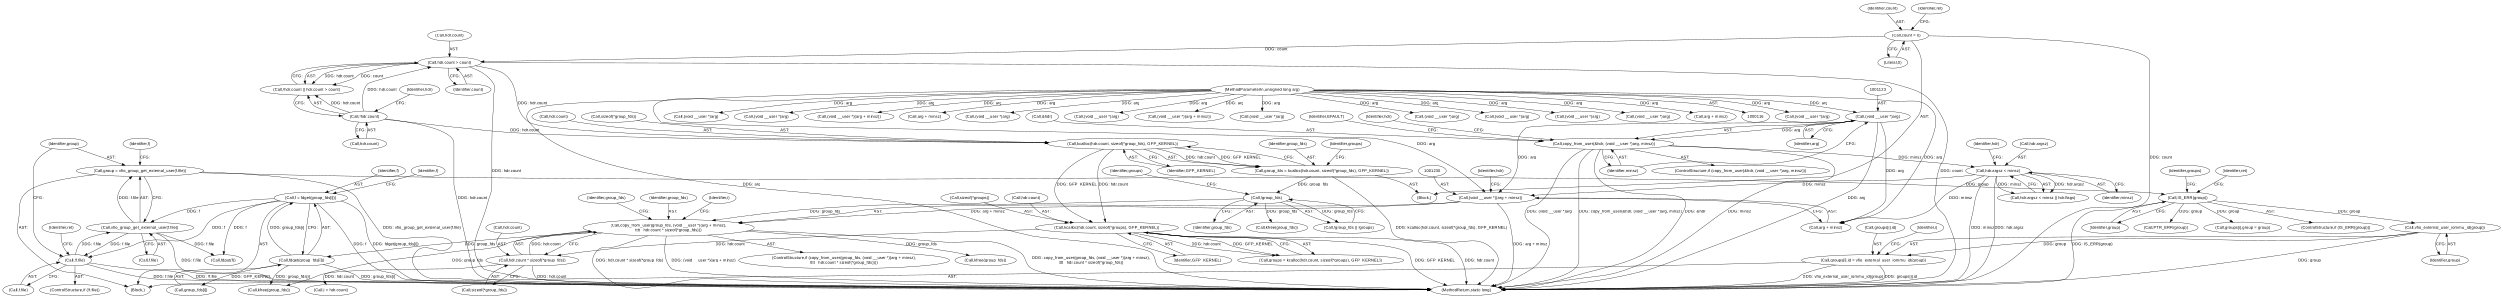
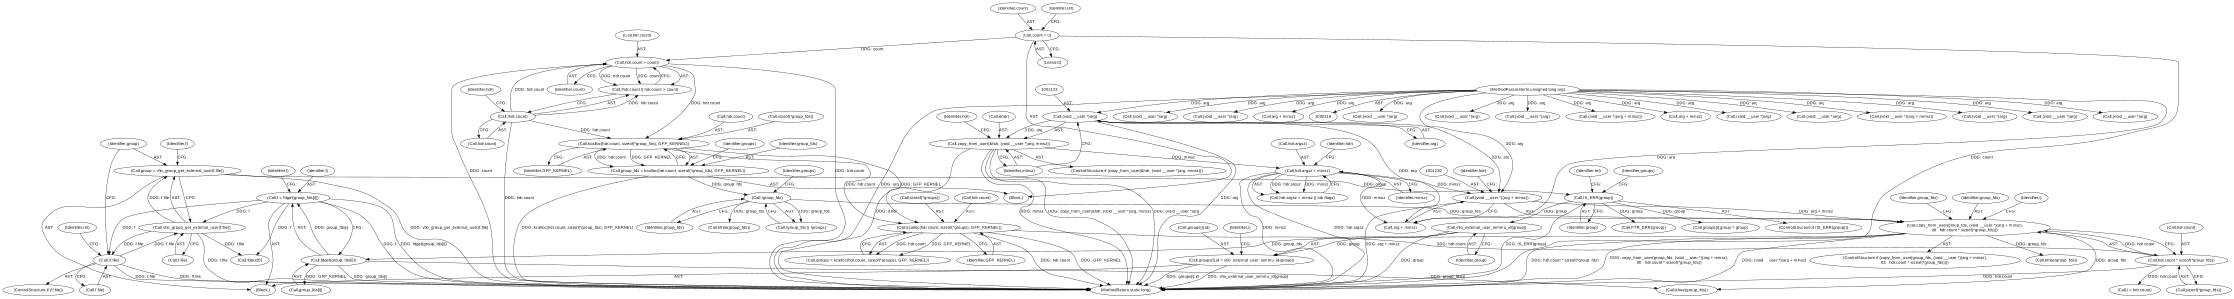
  digraph {
    fontname="Liberation Sans"
    node [fontname="Liberation Sans"]
    edge [fontname="Liberation Sans"]
    n1 [label="(Call,groups[i].id = vfio_external_user_iommu_id(group))"]
    n2 [label="(MethodReturn,static long)"]
    n3 [label="(Block,)"]
    n4 [label="(Call,vfio_external_user_iommu_id(group))"]
    n5 [label="(Identifier,group)"]
    n6 [label="(Call,IS_ERR(group))"]
    n7 [label="(Identifier,group)"]
    n8 [label="(Call,PTR_ERR(group))"]
    n9 [label="(Call,groups[i].group = group)"]
    n10 [label="(ControlStructure,if (IS_ERR(group)))"]
    n11 [label="(Call,group = vfio_group_get_external_user(f.file))"]
    n12 [label="(Call,vfio_group_get_external_user(f.file))"]
    n13 [label="(Call,!f.file)"]
    n14 [label="(Call,f.file)"]
    n15 [label="(Call,fdput(f))"]
    n16 [label="(Call,f.file)"]
    n17 [label="(ControlStructure,if (!f.file))"]
    n18 [label="(Call,f = fdget(group_fds[i]))"]
    n19 [label="(Call,fdget(group_fds[i]))"]
    n20 [label="(Call,kfree(group_fds))"]
    n21 [label="(Call,group_fds[i])"]
    n22 [label="(Call,copy_from_user(group_fds, (void __user *)(arg + minsz),\n\t\t\t\t   hdr.count * sizeof(*group_fds)))"]
    n23 [label="(Call,hdr.count * sizeof(*group_fds))"]
    n24 [label="(ControlStructure,if (copy_from_user(group_fds, (void __user *)(arg + minsz),\n\t\t\t\t   hdr.count * sizeof(*group_fds))))"]
    n25 [label="(Call,kfree(group_fds))"]
    n26 [label="(Call,i < hdr.count)"]
    n27 [label="(Call,sizeof(*group_fds))"]
    n28 [label="(Call,!group_fds)"]
    n29 [label="(Call,!group_fds || !groups)"]
    n30 [label="(Identifier,group_fds)"]
    n31 [label="(Call,kfree(group_fds))"]
    n32 [label="(Call,group_fds = kcalloc(hdr.count, sizeof(*group_fds), GFP_KERNEL))"]
    n33 [label="(Call,kcalloc(hdr.count, sizeof(*group_fds), GFP_KERNEL))"]
    n34 [label="(Block,)"]
    n35 [label="(Call,kcalloc(hdr.count, sizeof(*groups), GFP_KERNEL))"]
    n36 [label="(Identifier,GFP_KERNEL)"]
    n37 [label="(Identifier,GFP_KERNEL)"]
    n38 [label="(Call,groups = kcalloc(hdr.count, sizeof(*groups), GFP_KERNEL))"]
    n39 [label="(Call,hdr.count > count)"]
    n40 [label="(Call,!hdr.count || hdr.count > count)"]
    n41 [label="(Identifier,count)"]
    n42 [label="(Call,!hdr.count)"]
    n43 [label="(Call,hdr.count)"]
    n44 [label="(Call,count = 0)"]
    n45 [label="(Literal,0)"]
    n46 [label="(Call,(void __user *)(arg + minsz))"]
    n47 [label="(Call,arg + minsz)"]
    n48 [label="(Call,(void __user *)arg)"]
    n49 [label="(Call,copy_from_user(&hdr, (void __user *)arg, minsz))"]
    n50 [label="(Identifier,arg)"]
    n51 [label="(Call,hdr.argsz < minsz)"]
    n52 [label="(Identifier,minsz)"]
    n53 [label="(ControlStructure,if (copy_from_user(&hdr, (void __user *)arg, minsz)))"]
    n54 [label="(MethodParameterIn,unsigned long arg)"]
    n55 [label="(Call,(void __user *)arg)"]
    n56 [label="(Call,(void __user *)arg)"]
    n57 [label="(Call,(void __user *)arg)"]
    n58 [label="(Call,(void __user *)(arg + minsz))"]
    n59 [label="(Call,arg + minsz)"]
    n60 [label="(Call,(void __user *)arg)"]
    n61 [label="(Call,(void __user *)arg)"]
    n62 [label="(Call,(void __user *)(arg + minsz))"]
    n63 [label="(Call,(void __user *)arg)"]
    n64 [label="(Call,(void __user *)arg)"]
    n65 [label="(Call,(void __user *)arg)"]
    n66 [label="(Call,(void __user *)arg)"]
    n67 [label="(Call,(void __user *)arg)"]
    n68 [label="(Call,arg + minsz)"]
    1000116
    n70 [label="(Identifier,minsz)"]
    n71 [label="(Call,hdr.argsz < minsz || hdr.flags)"]
    n72 [label="(Identifier,ret)"]
    n73 [label="(Call,sizeof(*group_fds))"]
    n74 [label="(Call,hdr.count)"]
    n75 [label="(Call,hdr.count)"]
    n76 [label="(Identifier,groups)"]
    n77 [label="(Identifier,group_fds)"]
    n78 [label="(Call,&hdr)"]
    n79 [label="(Identifier,count)"]
    n80 [label="(Identifier,hdr)"]
    n81 [label="(Identifier,group_fds)"]
    n82 [label="(Identifier,f)"]
    n83 [label="(Identifier,group)"]
    n84 [label="(Call,hdr.argsz)"]
    n85 [label="(Call,hdr.count)"]
    n86 [label="(Call,sizeof(*groups))"]
    n87 [label="(Identifier,ret)"]
    n88 [label="(Identifier,ret)"]
-   n89 [label="(Identifier,EFAULT)"]
    n90 [label="(Identifier,f)"]
    n91 [label="(Call,hdr.count)"]
    n92 [label="(Identifier,hdr)"]
    n93 [label="(Identifier,hdr)"]
    n94 [label="(Identifier,group_fds)"]
    n95 [label="(Identifier,hdr)"]
    n96 [label="(Identifier,i)"]
    n97 [label="(Call,groups[i].id)"]
    n98 [label="(Identifier,groups)"]
    n99 [label="(Identifier,i)"]
    n100 [label="(Identifier,f)"]
    n101 [label="(Identifier,groups)"]
    1001230
    1001123
    n1 -> n2 [label="DDG: vfio_external_user_iommu_id(group)"]
    n1 -> n2 [label="DDG: groups[i].id"]
    n1 -> n3 [label="AST: "]
    n4 -> n1 [label="AST: "]
    n4 -> n1 [label="DDG: group"]
    n4 -> n2 [label="DDG: group"]
    n4 -> n5 [label="CFG: "]
    n5 -> n4 [label="AST: "]
    n6 -> n2 [label="DDG: IS_ERR(group)"]
    n6 -> n4 [label="DDG: group"]
    n6 -> n7 [label="CFG: "]
    n6 -> n8 [label="DDG: group"]
    n6 -> n9 [label="DDG: group"]
    n6 -> n10 [label="AST: "]
    n7 -> n6 [label="AST: "]
    n11 -> n2 [label="DDG: vfio_group_get_external_user(f.file)"]
    n11 -> n3 [label="AST: "]
    n11 -> n6 [label="DDG: group"]
    n11 -> n12 [label="CFG: "]
    n12 -> n2 [label="DDG: f.file"]
    n12 -> n11 [label="AST: "]
    n12 -> n11 [label="DDG: f.file"]
    n12 -> n13 [label="DDG: f.file"]
    n12 -> n14 [label="CFG: "]
    n12 -> n15 [label="DDG: f.file"]
    n13 -> n2 [label="DDG: !f.file"]
    n13 -> n2 [label="DDG: f.file"]
    n13 -> n12 [label="DDG: f.file"]
    n13 -> n16 [label="CFG: "]
    n13 -> n17 [label="AST: "]
    n14 -> n12 [label="AST: "]
    n16 -> n13 [label="AST: "]
    n18 -> n2 [label="DDG: fdget(group_fds[i])"]
    n18 -> n2 [label="DDG: f"]
    n18 -> n3 [label="AST: "]
    n18 -> n12 [label="DDG: f"]
    n18 -> n13 [label="DDG: f"]
    n18 -> n15 [label="DDG: f"]
    n18 -> n19 [label="CFG: "]
    n19 -> n2 [label="DDG: group_fds[i]"]
    n19 -> n18 [label="AST: "]
    n19 -> n18 [label="DDG: group_fds[i]"]
    n19 -> n20 [label="DDG: group_fds[i]"]
    n19 -> n21 [label="DDG: GFP_KERNEL"]
    n21 -> n19 [label="AST: "]
    n22 -> n2 [label="DDG: (void __user *)(arg + minsz)"]
    n22 -> n2 [label="DDG: copy_from_user(group_fds, (void __user *)(arg + minsz),\n\t\t\t\t   hdr.count * sizeof(*group_fds))"]
    n22 -> n2 [label="DDG: hdr.count * sizeof(*group_fds)"]
    n22 -> n19 [label="DDG: group_fds"]
    n22 -> n20 [label="DDG: group_fds"]
    n22 -> n23 [label="CFG: "]
    n22 -> n24 [label="AST: "]
    n22 -> n25 [label="DDG: group_fds"]
    n23 -> n2 [label="DDG: hdr.count"]
    n23 -> n22 [label="AST: "]
    n23 -> n22 [label="DDG: hdr.count"]
    n23 -> n26 [label="DDG: hdr.count"]
    n23 -> n27 [label="CFG: "]
    n27 -> n23 [label="AST: "]
    n28 -> n22 [label="DDG: group_fds"]
    n28 -> n29 [label="AST: "]
    n28 -> n29 [label="DDG: group_fds"]
    n28 -> n30 [label="CFG: "]
    n28 -> n31 [label="DDG: group_fds"]
    n29 -> n28 [label="CFG: "]
    n30 -> n28 [label="AST: "]
    n32 -> n2 [label="DDG: kcalloc(hdr.count, sizeof(*group_fds), GFP_KERNEL)"]
    n32 -> n28 [label="DDG: group_fds"]
    n32 -> n33 [label="CFG: "]
    n32 -> n34 [label="AST: "]
    n33 -> n32 [label="AST: "]
    n33 -> n32 [label="DDG: hdr.count"]
    n33 -> n32 [label="DDG: GFP_KERNEL"]
    n33 -> n35 [label="DDG: hdr.count"]
    n33 -> n35 [label="DDG: GFP_KERNEL"]
    n33 -> n36 [label="CFG: "]
    n35 -> n2 [label="DDG: hdr.count"]
    n35 -> n2 [label="DDG: GFP_KERNEL"]
    n35 -> n23 [label="DDG: hdr.count"]
    n35 -> n37 [label="CFG: "]
    n35 -> n38 [label="AST: "]
    n35 -> n38 [label="DDG: hdr.count"]
    n35 -> n38 [label="DDG: GFP_KERNEL"]
    n36 -> n33 [label="AST: "]
    n37 -> n35 [label="AST: "]
    n38 -> n35 [label="CFG: "]
    n39 -> n2 [label="DDG: count"]
    n39 -> n2 [label="DDG: hdr.count"]
    n39 -> n33 [label="DDG: hdr.count"]
    n39 -> n40 [label="AST: "]
    n39 -> n40 [label="DDG: hdr.count"]
    n39 -> n40 [label="DDG: count"]
    n39 -> n41 [label="CFG: "]
    n40 -> n39 [label="CFG: "]
    n40 -> n42 [label="CFG: "]
    n41 -> n39 [label="AST: "]
    n42 -> n2 [label="DDG: hdr.count"]
    n42 -> n33 [label="DDG: hdr.count"]
    n42 -> n39 [label="DDG: hdr.count"]
    n42 -> n40 [label="AST: "]
    n42 -> n40 [label="DDG: hdr.count"]
    n42 -> n43 [label="CFG: "]
    n43 -> n42 [label="AST: "]
    n44 -> n2 [label="DDG: count"]
    n44 -> n34 [label="AST: "]
    n44 -> n39 [label="DDG: count"]
    n44 -> n45 [label="CFG: "]
    n45 -> n44 [label="AST: "]
    n46 -> n2 [label="DDG: arg + minsz"]
    n46 -> n22 [label="AST: "]
    n46 -> n22 [label="DDG: arg + minsz"]
    n46 -> n47 [label="CFG: "]
    n47 -> n46 [label="AST: "]
    n48 -> n2 [label="DDG: arg"]
    n48 -> n46 [label="DDG: arg"]
    n48 -> n47 [label="DDG: arg"]
    n48 -> n49 [label="AST: "]
    n48 -> n49 [label="DDG: arg"]
    n48 -> n50 [label="CFG: "]
    n49 -> n2 [label="DDG: (void __user *)arg"]
    n49 -> n2 [label="DDG: copy_from_user(&hdr, (void __user *)arg, minsz)"]
    n49 -> n2 [label="DDG: &hdr"]
    n49 -> n2 [label="DDG: minsz"]
    n49 -> n51 [label="DDG: minsz"]
    n49 -> n52 [label="CFG: "]
    n49 -> n53 [label="AST: "]
    n50 -> n48 [label="AST: "]
    n51 -> n2 [label="DDG: minsz"]
    n51 -> n2 [label="DDG: hdr.argsz"]
    n51 -> n46 [label="DDG: minsz"]
    n51 -> n47 [label="DDG: minsz"]
    n51 -> n70 [label="CFG: "]
    n51 -> n71 [label="AST: "]
    n51 -> n71 [label="DDG: hdr.argsz"]
    n51 -> n71 [label="DDG: minsz"]
    n52 -> n48 [label="CFG: "]
    n52 -> n49 [label="AST: "]
    n54 -> n2 [label="DDG: arg"]
    n54 -> n46 [label="DDG: arg"]
    n54 -> n47 [label="DDG: arg"]
    n54 -> n48 [label="DDG: arg"]
    n54 -> n55 [label="DDG: arg"]
    n54 -> n56 [label="DDG: arg"]
    n54 -> n57 [label="DDG: arg"]
    n54 -> n58 [label="DDG: arg"]
    n54 -> n59 [label="DDG: arg"]
    n54 -> n60 [label="DDG: arg"]
    n54 -> n61 [label="DDG: arg"]
    n54 -> n62 [label="DDG: arg"]
    n54 -> n63 [label="DDG: arg"]
    n54 -> n64 [label="DDG: arg"]
    n54 -> n65 [label="DDG: arg"]
    n54 -> n66 [label="DDG: arg"]
    n54 -> n67 [label="DDG: arg"]
    n54 -> n68 [label="DDG: arg"]
    n54 -> 1000116 [label="AST: "]
    n70 -> n51 [label="AST: "]
    n71 -> n51 [label="CFG: "]
    n72 -> n6 [label="CFG: "]
    n73 -> n33 [label="AST: "]
    n74 -> n35 [label="AST: "]
    n75 -> n39 [label="AST: "]
    n76 -> n28 [label="CFG: "]
    n77 -> n32 [label="AST: "]
    n78 -> n49 [label="AST: "]
    n79 -> n44 [label="AST: "]
    n80 -> n46 [label="CFG: "]
    n81 -> n22 [label="CFG: "]
    n82 -> n18 [label="CFG: "]
    n83 -> n11 [label="AST: "]
    n83 -> n13 [label="CFG: "]
    n84 -> n51 [label="AST: "]
    n85 -> n23 [label="AST: "]
    n86 -> n35 [label="AST: "]
    n87 -> n44 [label="CFG: "]
    n88 -> n13 [label="CFG: "]
-   n89 -> n49 [label="CFG: "]
    n90 -> n11 [label="CFG: "]
    n91 -> n33 [label="AST: "]
    n92 -> n51 [label="CFG: "]
    n93 -> n49 [label="CFG: "]
    n94 -> n22 [label="AST: "]
    n95 -> n42 [label="CFG: "]
    n96 -> n1 [label="CFG: "]
    n97 -> n1 [label="AST: "]
    n98 -> n32 [label="CFG: "]
    n99 -> n22 [label="CFG: "]
    n100 -> n18 [label="AST: "]
    n101 -> n6 [label="CFG: "]
    1001230 -> n46 [label="AST: "]
    1001123 -> n48 [label="AST: "]
  }
